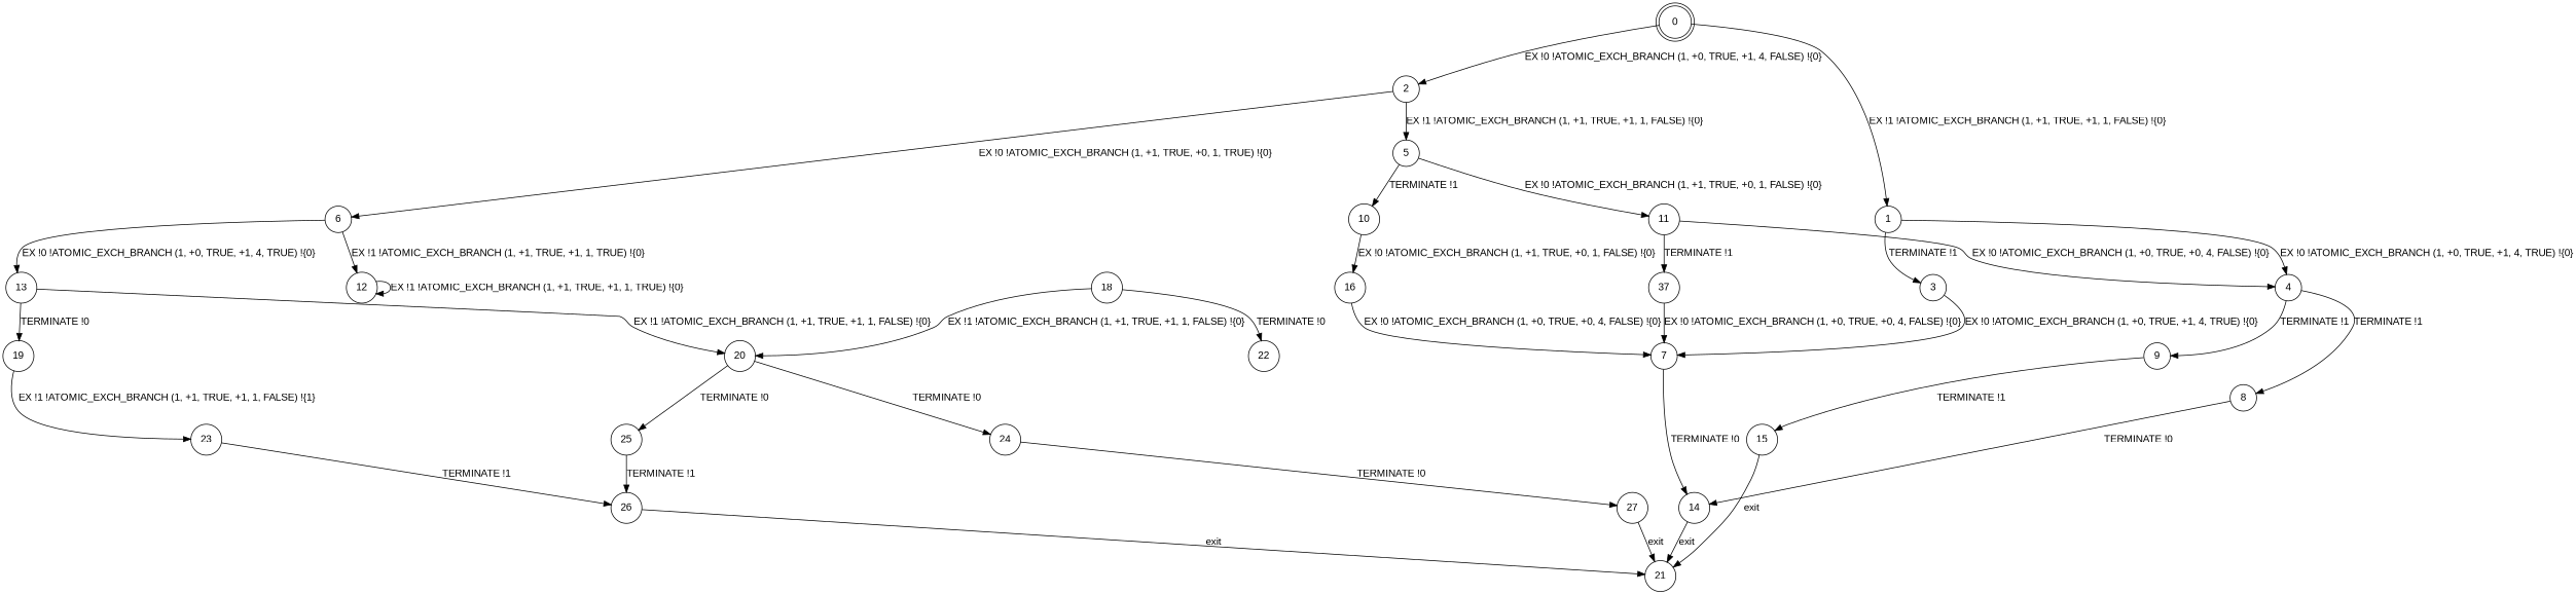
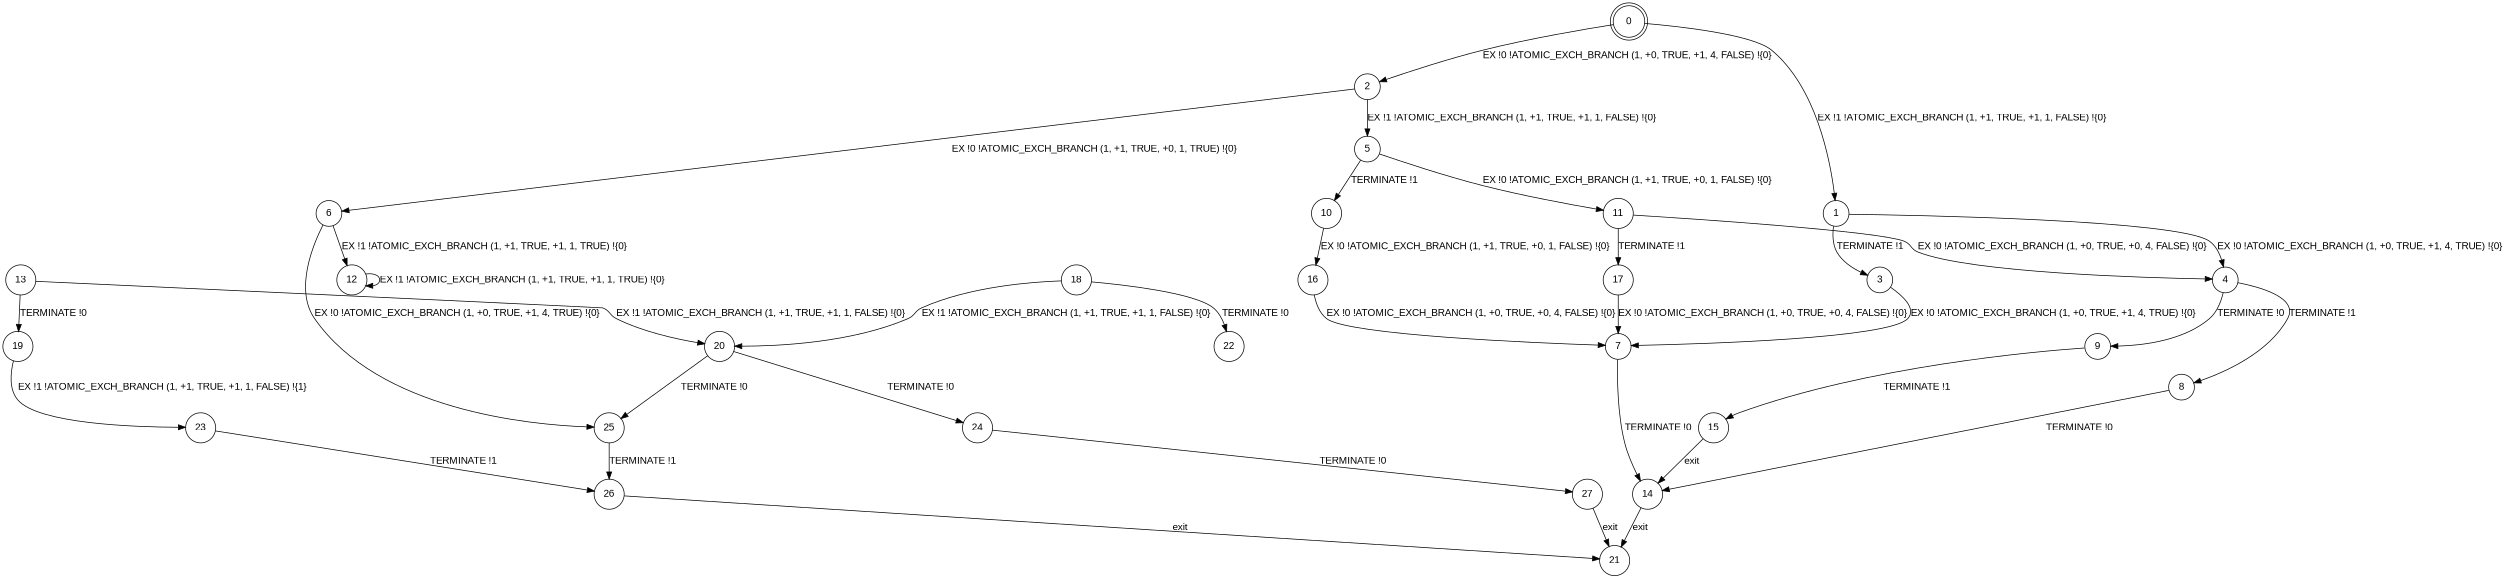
  digraph {
    fontname="Liberation Sans"
    node [fontname="Liberation Sans" shape=circle]
    edge [fontname="Liberation Sans"]
    0 [peripheries=2]
    1
    2
    3
    4
    5
    6
    7
    8
    9
    10
    11
    12
    13
    14
    15
    16
-   17 [label=37]
+   17
    19
    20
    21
    18
    22
    23
    24
    25
    26
    27
    0 -> 1 [label="EX !1 !ATOMIC_EXCH_BRANCH (1, +1, TRUE, +1, 1, FALSE) !{0}"]
    0 -> 2 [label="EX !0 !ATOMIC_EXCH_BRANCH (1, +0, TRUE, +1, 4, FALSE) !{0}"]
    1 -> 3 [label="TERMINATE !1"]
    1 -> 4 [label="EX !0 !ATOMIC_EXCH_BRANCH (1, +0, TRUE, +1, 4, TRUE) !{0}"]
    2 -> 5 [label="EX !1 !ATOMIC_EXCH_BRANCH (1, +1, TRUE, +1, 1, FALSE) !{0}"]
    2 -> 6 [label="EX !0 !ATOMIC_EXCH_BRANCH (1, +1, TRUE, +0, 1, TRUE) !{0}"]
    3 -> 7 [label="EX !0 !ATOMIC_EXCH_BRANCH (1, +0, TRUE, +1, 4, TRUE) !{0}"]
    4 -> 8 [label="TERMINATE !1"]
-   4 -> 9 [label="TERMINATE !1"]
+   4 -> 9 [label="TERMINATE !0"]
    5 -> 10 [label="TERMINATE !1"]
    5 -> 11 [label="EX !0 !ATOMIC_EXCH_BRANCH (1, +1, TRUE, +0, 1, FALSE) !{0}"]
    6 -> 12 [label="EX !1 !ATOMIC_EXCH_BRANCH (1, +1, TRUE, +1, 1, TRUE) !{0}"]
-   6 -> 13 [label="EX !0 !ATOMIC_EXCH_BRANCH (1, +0, TRUE, +1, 4, TRUE) !{0}"]
+   6 -> 25 [label="EX !0 !ATOMIC_EXCH_BRANCH (1, +0, TRUE, +1, 4, TRUE) !{0}"]
    7 -> 14 [label="TERMINATE !0"]
    8 -> 14 [label="TERMINATE !0"]
    9 -> 15 [label="TERMINATE !1"]
    10 -> 16 [label="EX !0 !ATOMIC_EXCH_BRANCH (1, +1, TRUE, +0, 1, FALSE) !{0}"]
    11 -> 4 [label="EX !0 !ATOMIC_EXCH_BRANCH (1, +0, TRUE, +0, 4, FALSE) !{0}"]
    11 -> 17 [label="TERMINATE !1"]
    12 -> 12 [label="EX !1 !ATOMIC_EXCH_BRANCH (1, +1, TRUE, +1, 1, TRUE) !{0}"]
    13 -> 19 [label="TERMINATE !0"]
    13 -> 20 [label="EX !1 !ATOMIC_EXCH_BRANCH (1, +1, TRUE, +1, 1, FALSE) !{0}"]
    14 -> 21 [label=exit]
-   15 -> 21 [label=exit]
+   15 -> 14 [label=exit]
    16 -> 7 [label="EX !0 !ATOMIC_EXCH_BRANCH (1, +0, TRUE, +0, 4, FALSE) !{0}"]
    17 -> 7 [label="EX !0 !ATOMIC_EXCH_BRANCH (1, +0, TRUE, +0, 4, FALSE) !{0}"]
    19 -> 23 [label="EX !1 !ATOMIC_EXCH_BRANCH (1, +1, TRUE, +1, 1, FALSE) !{1}"]
    20 -> 24 [label="TERMINATE !0"]
    20 -> 25 [label="TERMINATE !0"]
    18 -> 20 [label="EX !1 !ATOMIC_EXCH_BRANCH (1, +1, TRUE, +1, 1, FALSE) !{0}"]
    18 -> 22 [label="TERMINATE !0"]
    23 -> 26 [label="TERMINATE !1"]
    24 -> 27 [label="TERMINATE !0"]
    25 -> 26 [label="TERMINATE !1"]
    26 -> 21 [label=exit]
    27 -> 21 [label=exit]
  }
